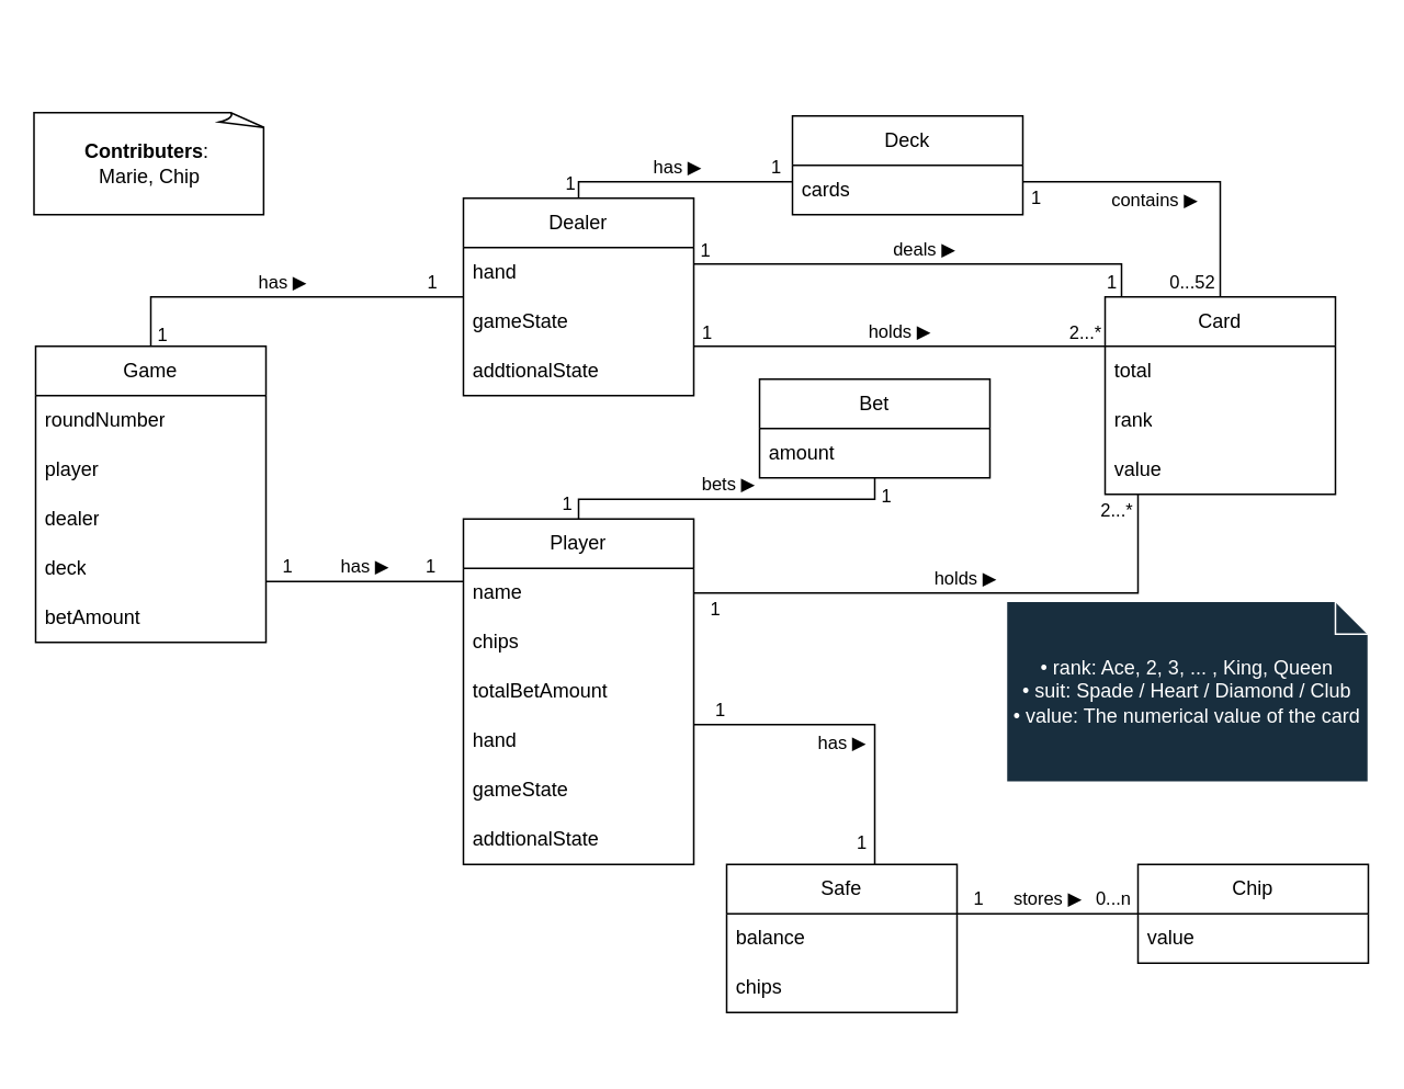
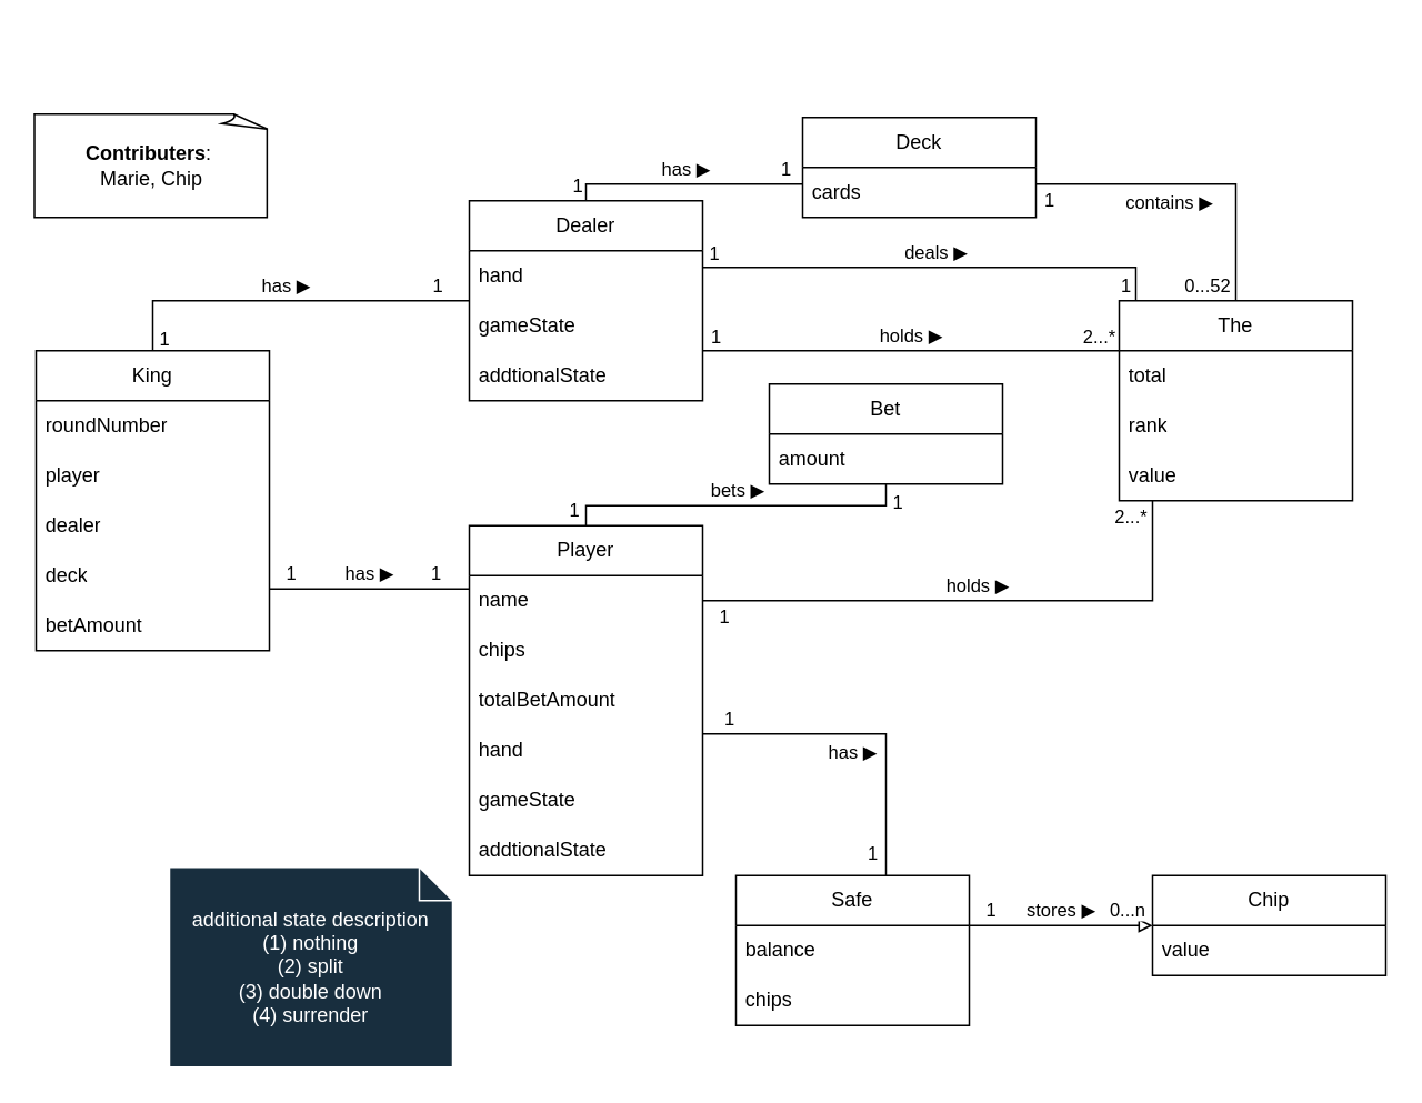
  <mxCell id="0" />
  <mxCell id="1" parent="0" />
- <mxCell id="2" value="Game" style="swimlane;fontStyle=0;childLayout=stackLayout;horizontal=1;startSize=30;horizontalStack=0;resizeParent=1;resizeParentMax=0;resizeLast=0;collapsible=1;marginBottom=0;whiteSpace=wrap;html=1;" parent="1" vertex="1"><mxGeometry x="21" y="210" width="140" height="180" as="geometry" /></mxCell>
+ <mxCell id="2" value="King" style="swimlane;fontStyle=0;childLayout=stackLayout;horizontal=1;startSize=30;horizontalStack=0;resizeParent=1;resizeParentMax=0;resizeLast=0;collapsible=1;marginBottom=0;whiteSpace=wrap;html=1;" parent="1" vertex="1"><mxGeometry x="21" y="210" width="140" height="180" as="geometry" /></mxCell>
  <mxCell id="3" value="roundNumber" style="text;strokeColor=none;fillColor=none;align=left;verticalAlign=middle;spacingLeft=4;spacingRight=4;overflow=hidden;points=[[0,0.5],[1,0.5]];portConstraint=eastwest;rotatable=0;whiteSpace=wrap;html=1;" parent="2" vertex="1"><mxGeometry y="30" width="140" height="30" as="geometry" /></mxCell>
  <mxCell id="4" value="player" style="text;strokeColor=none;fillColor=none;align=left;verticalAlign=middle;spacingLeft=4;spacingRight=4;overflow=hidden;points=[[0,0.5],[1,0.5]];portConstraint=eastwest;rotatable=0;whiteSpace=wrap;html=1;" parent="2" vertex="1"><mxGeometry y="60" width="140" height="30" as="geometry" /></mxCell>
  <mxCell id="5" value="dealer" style="text;strokeColor=none;fillColor=none;align=left;verticalAlign=middle;spacingLeft=4;spacingRight=4;overflow=hidden;points=[[0,0.5],[1,0.5]];portConstraint=eastwest;rotatable=0;whiteSpace=wrap;html=1;" parent="2" vertex="1"><mxGeometry y="90" width="140" height="30" as="geometry" /></mxCell>
  <mxCell id="6" value="deck" style="text;strokeColor=none;fillColor=none;align=left;verticalAlign=middle;spacingLeft=4;spacingRight=4;overflow=hidden;points=[[0,0.5],[1,0.5]];portConstraint=eastwest;rotatable=0;whiteSpace=wrap;html=1;" parent="2" vertex="1"><mxGeometry y="120" width="140" height="30" as="geometry" /></mxCell>
  <mxCell id="7" value="betAmount" style="text;strokeColor=none;fillColor=none;align=left;verticalAlign=middle;spacingLeft=4;spacingRight=4;overflow=hidden;points=[[0,0.5],[1,0.5]];portConstraint=eastwest;rotatable=0;whiteSpace=wrap;html=1;" parent="2" vertex="1"><mxGeometry y="150" width="140" height="30" as="geometry" /></mxCell>
  <mxCell id="8" value="Bet" style="swimlane;fontStyle=0;childLayout=stackLayout;horizontal=1;startSize=30;horizontalStack=0;resizeParent=1;resizeParentMax=0;resizeLast=0;collapsible=1;marginBottom=0;whiteSpace=wrap;html=1;" parent="1" vertex="1"><mxGeometry x="461" y="230" width="140" height="60" as="geometry" /></mxCell>
  <mxCell id="9" value="amount" style="text;strokeColor=none;fillColor=none;align=left;verticalAlign=middle;spacingLeft=4;spacingRight=4;overflow=hidden;points=[[0,0.5],[1,0.5]];portConstraint=eastwest;rotatable=0;whiteSpace=wrap;html=1;" parent="8" vertex="1"><mxGeometry y="30" width="140" height="30" as="geometry" /></mxCell>
  <mxCell id="10" value="Player" style="swimlane;fontStyle=0;childLayout=stackLayout;horizontal=1;startSize=30;horizontalStack=0;resizeParent=1;resizeParentMax=0;resizeLast=0;collapsible=1;marginBottom=0;whiteSpace=wrap;html=1;" parent="1" vertex="1"><mxGeometry x="281" y="315" width="140" height="210" as="geometry" /></mxCell>
  <mxCell id="11" value="name" style="text;strokeColor=none;fillColor=none;align=left;verticalAlign=middle;spacingLeft=4;spacingRight=4;overflow=hidden;points=[[0,0.5],[1,0.5]];portConstraint=eastwest;rotatable=0;whiteSpace=wrap;html=1;" parent="10" vertex="1"><mxGeometry y="30" width="140" height="30" as="geometry" /></mxCell>
  <mxCell id="12" value="chips" style="text;strokeColor=none;fillColor=none;align=left;verticalAlign=middle;spacingLeft=4;spacingRight=4;overflow=hidden;points=[[0,0.5],[1,0.5]];portConstraint=eastwest;rotatable=0;whiteSpace=wrap;html=1;" parent="10" vertex="1"><mxGeometry y="60" width="140" height="30" as="geometry" /></mxCell>
  <mxCell id="13" value="totalBetAmount" style="text;strokeColor=none;fillColor=none;align=left;verticalAlign=middle;spacingLeft=4;spacingRight=4;overflow=hidden;points=[[0,0.5],[1,0.5]];portConstraint=eastwest;rotatable=0;whiteSpace=wrap;html=1;" parent="10" vertex="1"><mxGeometry y="90" width="140" height="30" as="geometry" /></mxCell>
  <mxCell id="14" value="hand" style="text;strokeColor=none;fillColor=none;align=left;verticalAlign=middle;spacingLeft=4;spacingRight=4;overflow=hidden;points=[[0,0.5],[1,0.5]];portConstraint=eastwest;rotatable=0;whiteSpace=wrap;html=1;" parent="10" vertex="1"><mxGeometry y="120" width="140" height="30" as="geometry" /></mxCell>
  <mxCell id="15" value="gameState" style="text;strokeColor=none;fillColor=none;align=left;verticalAlign=middle;spacingLeft=4;spacingRight=4;overflow=hidden;points=[[0,0.5],[1,0.5]];portConstraint=eastwest;rotatable=0;whiteSpace=wrap;html=1;" parent="10" vertex="1"><mxGeometry y="150" width="140" height="30" as="geometry" /></mxCell>
  <mxCell id="16" value="addtionalState" style="text;strokeColor=none;fillColor=none;align=left;verticalAlign=middle;spacingLeft=4;spacingRight=4;overflow=hidden;points=[[0,0.5],[1,0.5]];portConstraint=eastwest;rotatable=0;whiteSpace=wrap;html=1;" parent="10" vertex="1"><mxGeometry y="180" width="140" height="30" as="geometry" /></mxCell>
  <mxCell id="17" value="Dealer" style="swimlane;fontStyle=0;childLayout=stackLayout;horizontal=1;startSize=30;horizontalStack=0;resizeParent=1;resizeParentMax=0;resizeLast=0;collapsible=1;marginBottom=0;whiteSpace=wrap;html=1;" parent="1" vertex="1"><mxGeometry x="281" y="120" width="140" height="120" as="geometry" /></mxCell>
  <mxCell id="18" value="hand" style="text;strokeColor=none;fillColor=none;align=left;verticalAlign=middle;spacingLeft=4;spacingRight=4;overflow=hidden;points=[[0,0.5],[1,0.5]];portConstraint=eastwest;rotatable=0;whiteSpace=wrap;html=1;" parent="17" vertex="1"><mxGeometry y="30" width="140" height="30" as="geometry" /></mxCell>
  <mxCell id="19" value="gameState" style="text;strokeColor=none;fillColor=none;align=left;verticalAlign=middle;spacingLeft=4;spacingRight=4;overflow=hidden;points=[[0,0.5],[1,0.5]];portConstraint=eastwest;rotatable=0;whiteSpace=wrap;html=1;" parent="17" vertex="1"><mxGeometry y="60" width="140" height="30" as="geometry" /></mxCell>
  <mxCell id="20" value="addtionalState" style="text;strokeColor=none;fillColor=none;align=left;verticalAlign=middle;spacingLeft=4;spacingRight=4;overflow=hidden;points=[[0,0.5],[1,0.5]];portConstraint=eastwest;rotatable=0;whiteSpace=wrap;html=1;" parent="17" vertex="1"><mxGeometry y="90" width="140" height="30" as="geometry" /></mxCell>
  <mxCell id="21" value="Safe" style="swimlane;fontStyle=0;childLayout=stackLayout;horizontal=1;startSize=30;horizontalStack=0;resizeParent=1;resizeParentMax=0;resizeLast=0;collapsible=1;marginBottom=0;whiteSpace=wrap;html=1;" parent="1" vertex="1"><mxGeometry x="441" y="525" width="140" height="90" as="geometry" /></mxCell>
  <mxCell id="22" value="balance" style="text;strokeColor=none;fillColor=none;align=left;verticalAlign=middle;spacingLeft=4;spacingRight=4;overflow=hidden;points=[[0,0.5],[1,0.5]];portConstraint=eastwest;rotatable=0;whiteSpace=wrap;html=1;" parent="21" vertex="1"><mxGeometry y="30" width="140" height="30" as="geometry" /></mxCell>
  <mxCell id="23" value="chips" style="text;strokeColor=none;fillColor=none;align=left;verticalAlign=middle;spacingLeft=4;spacingRight=4;overflow=hidden;points=[[0,0.5],[1,0.5]];portConstraint=eastwest;rotatable=0;whiteSpace=wrap;html=1;" parent="21" vertex="1"><mxGeometry y="60" width="140" height="30" as="geometry" /></mxCell>
  <mxCell id="24" value="Chip" style="swimlane;fontStyle=0;childLayout=stackLayout;horizontal=1;startSize=30;horizontalStack=0;resizeParent=1;resizeParentMax=0;resizeLast=0;collapsible=1;marginBottom=0;whiteSpace=wrap;html=1;" parent="1" vertex="1"><mxGeometry x="691" y="525" width="140" height="60" as="geometry" /></mxCell>
  <mxCell id="25" value="value" style="text;strokeColor=none;fillColor=none;align=left;verticalAlign=middle;spacingLeft=4;spacingRight=4;overflow=hidden;points=[[0,0.5],[1,0.5]];portConstraint=eastwest;rotatable=0;whiteSpace=wrap;html=1;" parent="24" vertex="1"><mxGeometry y="30" width="140" height="30" as="geometry" /></mxCell>
- <mxCell id="26" value="Card" style="swimlane;fontStyle=0;childLayout=stackLayout;horizontal=1;startSize=30;horizontalStack=0;resizeParent=1;resizeParentMax=0;resizeLast=0;collapsible=1;marginBottom=0;whiteSpace=wrap;html=1;" parent="1" vertex="1"><mxGeometry x="671" y="180" width="140" height="120" as="geometry" /></mxCell>
+ <mxCell id="26" value="The" style="swimlane;fontStyle=0;childLayout=stackLayout;horizontal=1;startSize=30;horizontalStack=0;resizeParent=1;resizeParentMax=0;resizeLast=0;collapsible=1;marginBottom=0;whiteSpace=wrap;html=1;" parent="1" vertex="1"><mxGeometry x="671" y="180" width="140" height="120" as="geometry" /></mxCell>
  <mxCell id="27" value="total" style="text;strokeColor=none;fillColor=none;align=left;verticalAlign=middle;spacingLeft=4;spacingRight=4;overflow=hidden;points=[[0,0.5],[1,0.5]];portConstraint=eastwest;rotatable=0;whiteSpace=wrap;html=1;" parent="26" vertex="1"><mxGeometry y="30" width="140" height="30" as="geometry" /></mxCell>
  <mxCell id="28" value="rank" style="text;strokeColor=none;fillColor=none;align=left;verticalAlign=middle;spacingLeft=4;spacingRight=4;overflow=hidden;points=[[0,0.5],[1,0.5]];portConstraint=eastwest;rotatable=0;whiteSpace=wrap;html=1;" parent="26" vertex="1"><mxGeometry y="60" width="140" height="30" as="geometry" /></mxCell>
  <mxCell id="29" value="value" style="text;strokeColor=none;fillColor=none;align=left;verticalAlign=middle;spacingLeft=4;spacingRight=4;overflow=hidden;points=[[0,0.5],[1,0.5]];portConstraint=eastwest;rotatable=0;whiteSpace=wrap;html=1;" parent="26" vertex="1"><mxGeometry y="90" width="140" height="30" as="geometry" /></mxCell>
  <mxCell id="30" value="Deck" style="swimlane;fontStyle=0;childLayout=stackLayout;horizontal=1;startSize=30;horizontalStack=0;resizeParent=1;resizeParentMax=0;resizeLast=0;collapsible=1;marginBottom=0;whiteSpace=wrap;html=1;" parent="1" vertex="1"><mxGeometry x="481" y="70" width="140" height="60" as="geometry" /></mxCell>
  <mxCell id="31" value="cards" style="text;strokeColor=none;fillColor=none;align=left;verticalAlign=middle;spacingLeft=4;spacingRight=4;overflow=hidden;points=[[0,0.5],[1,0.5]];portConstraint=eastwest;rotatable=0;whiteSpace=wrap;html=1;" parent="30" vertex="1"><mxGeometry y="30" width="140" height="30" as="geometry" /></mxCell>
- <mxCell id="32" value="stores ▶" style="html=1;verticalAlign=bottom;endArrow=none;edgeStyle=elbowEdgeStyle;elbow=vertical;curved=0;rounded=0;endFill=0;" parent="1" source="21" target="24" edge="1"><mxGeometry width="80" relative="1" as="geometry"><mxPoint x="636" y="432.5" as="sourcePoint" /><mxPoint x="811" y="604.5" as="targetPoint" /></mxGeometry></mxCell>
+ <mxCell id="32" value="stores ▶" style="html=1;verticalAlign=bottom;endArrow=block;edgeStyle=elbowEdgeStyle;elbow=vertical;curved=0;rounded=0;endFill=0;" parent="1" source="21" target="24" edge="1"><mxGeometry width="80" relative="1" as="geometry"><mxPoint x="636" y="432.5" as="sourcePoint" /><mxPoint x="811" y="604.5" as="targetPoint" /></mxGeometry></mxCell>
  <mxCell id="33" value="1" style="edgeLabel;html=1;align=center;verticalAlign=middle;resizable=0;points=[];" parent="32" vertex="1" connectable="0"><mxGeometry x="-0.932" y="2" relative="1" as="geometry"><mxPoint x="8" y="-8" as="offset" /></mxGeometry></mxCell>
  <mxCell id="34" value="0...n" style="edgeLabel;html=1;align=center;verticalAlign=middle;resizable=0;points=[];" parent="32" vertex="1" connectable="0"><mxGeometry x="0.906" relative="1" as="geometry"><mxPoint x="-11" y="-10" as="offset" /></mxGeometry></mxCell>
  <mxCell id="35" value="contains ▶" style="html=1;verticalAlign=bottom;endArrow=none;edgeStyle=elbowEdgeStyle;elbow=vertical;curved=0;rounded=0;endFill=0;" parent="1" source="30" target="26" edge="1"><mxGeometry x="-0.158" y="-20" width="80" relative="1" as="geometry"><mxPoint x="661" y="255" as="sourcePoint" /><mxPoint x="836" y="427" as="targetPoint" /><Array as="points"><mxPoint x="661" y="110" /></Array><mxPoint as="offset" /></mxGeometry></mxCell>
  <mxCell id="36" value="1" style="edgeLabel;html=1;align=center;verticalAlign=middle;resizable=0;points=[];" parent="35" vertex="1" connectable="0"><mxGeometry x="-0.932" y="2" relative="1" as="geometry"><mxPoint x="1" y="11" as="offset" /></mxGeometry></mxCell>
  <mxCell id="37" value="0...52" style="edgeLabel;html=1;align=center;verticalAlign=middle;resizable=0;points=[];" parent="35" vertex="1" connectable="0"><mxGeometry x="0.906" relative="1" as="geometry"><mxPoint x="-18" y="-1" as="offset" /></mxGeometry></mxCell>
- <mxCell id="38" value="&lt;div&gt;• rank: Ace, 2, 3, ... , King, Queen&lt;/div&gt;&lt;div&gt;•&lt;span style=&quot;&quot;&gt; &lt;/span&gt;suit: Spade / Heart / Diamond / Club&lt;/div&gt;&lt;div&gt;•&lt;span style=&quot;&quot;&gt; &lt;/span&gt;value: The numerical value of the card&lt;/div&gt;" style="shape=note;size=20;whiteSpace=wrap;html=1;labelBackgroundColor=none;fillColor=#182E3E;strokeColor=#FFFFFF;fontColor=#FFFFFF;" parent="1" vertex="1"><mxGeometry x="611" y="365" width="220" height="110" as="geometry" /></mxCell>
  <mxCell id="39" value="has ▶" style="html=1;verticalAlign=bottom;endArrow=none;edgeStyle=elbowEdgeStyle;elbow=vertical;curved=0;rounded=0;endFill=0;" parent="1" source="2" target="10" edge="1"><mxGeometry width="80" relative="1" as="geometry"><mxPoint x="171" y="345.31" as="sourcePoint" /><mxPoint x="291" y="345.31" as="targetPoint" /></mxGeometry></mxCell>
  <mxCell id="40" value="1" style="edgeLabel;html=1;align=center;verticalAlign=middle;resizable=0;points=[];" parent="39" vertex="1" connectable="0"><mxGeometry x="-0.932" y="2" relative="1" as="geometry"><mxPoint x="8" y="-8" as="offset" /></mxGeometry></mxCell>
  <mxCell id="41" value="1" style="edgeLabel;html=1;align=center;verticalAlign=middle;resizable=0;points=[];" parent="39" vertex="1" connectable="0"><mxGeometry x="0.906" relative="1" as="geometry"><mxPoint x="-15" y="-10" as="offset" /></mxGeometry></mxCell>
  <mxCell id="42" value="has ▶" style="html=1;verticalAlign=bottom;endArrow=none;edgeStyle=elbowEdgeStyle;elbow=vertical;curved=0;rounded=0;endFill=0;" parent="1" source="2" target="17" edge="1"><mxGeometry width="80" relative="1" as="geometry"><mxPoint x="141" y="449.67" as="sourcePoint" /><mxPoint x="261" y="449.67" as="targetPoint" /><Array as="points"><mxPoint x="231" y="180" /><mxPoint x="141" y="500" /></Array></mxGeometry></mxCell>
  <mxCell id="43" value="1" style="edgeLabel;html=1;align=center;verticalAlign=middle;resizable=0;points=[];" parent="42" vertex="1" connectable="0"><mxGeometry x="-0.932" y="2" relative="1" as="geometry"><mxPoint x="8" y="-1" as="offset" /></mxGeometry></mxCell>
  <mxCell id="44" value="1" style="edgeLabel;html=1;align=center;verticalAlign=middle;resizable=0;points=[];" parent="42" vertex="1" connectable="0"><mxGeometry x="0.906" relative="1" as="geometry"><mxPoint x="-10" y="-10" as="offset" /></mxGeometry></mxCell>
  <mxCell id="45" value="bets ▶" style="html=1;verticalAlign=bottom;endArrow=none;edgeStyle=elbowEdgeStyle;elbow=vertical;curved=0;rounded=0;endFill=0;" parent="1" source="10" target="8" edge="1"><mxGeometry width="80" relative="1" as="geometry"><mxPoint x="361" y="200" as="sourcePoint" /><mxPoint x="536" y="372" as="targetPoint" /></mxGeometry></mxCell>
  <mxCell id="46" value="1" style="edgeLabel;html=1;align=center;verticalAlign=middle;resizable=0;points=[];" parent="45" vertex="1" connectable="0"><mxGeometry x="-0.932" y="2" relative="1" as="geometry"><mxPoint x="-6" y="-3" as="offset" /></mxGeometry></mxCell>
  <mxCell id="47" value="1" style="edgeLabel;html=1;align=center;verticalAlign=middle;resizable=0;points=[];" parent="45" vertex="1" connectable="0"><mxGeometry x="0.906" relative="1" as="geometry"><mxPoint x="6" as="offset" /></mxGeometry></mxCell>
  <mxCell id="48" value="has ▶" style="html=1;verticalAlign=bottom;endArrow=none;edgeStyle=elbowEdgeStyle;elbow=vertical;curved=0;rounded=0;endFill=0;" parent="1" source="10" target="21" edge="1"><mxGeometry x="0.333" y="-20" width="80" relative="1" as="geometry"><mxPoint x="431" y="440" as="sourcePoint" /><mxPoint x="731" y="440" as="targetPoint" /><Array as="points"><mxPoint x="531" y="440" /><mxPoint x="511" y="460" /><mxPoint x="521" y="440" /></Array><mxPoint as="offset" /></mxGeometry></mxCell>
  <mxCell id="49" value="1" style="edgeLabel;html=1;align=center;verticalAlign=middle;resizable=0;points=[];" parent="48" vertex="1" connectable="0"><mxGeometry x="-0.932" y="2" relative="1" as="geometry"><mxPoint x="8" y="-8" as="offset" /></mxGeometry></mxCell>
  <mxCell id="50" value="1" style="edgeLabel;html=1;align=center;verticalAlign=middle;resizable=0;points=[];" parent="48" vertex="1" connectable="0"><mxGeometry x="0.906" relative="1" as="geometry"><mxPoint x="-9" y="-5" as="offset" /></mxGeometry></mxCell>
  <mxCell id="51" value="deals ▶" style="html=1;verticalAlign=bottom;endArrow=none;edgeStyle=elbowEdgeStyle;elbow=vertical;curved=0;rounded=0;endFill=0;" parent="1" source="17" target="26" edge="1"><mxGeometry width="80" relative="1" as="geometry"><mxPoint x="431" y="170" as="sourcePoint" /><mxPoint x="601" y="170" as="targetPoint" /><Array as="points"><mxPoint x="681" y="160" /><mxPoint x="591" y="160" /><mxPoint x="541" y="190" /></Array></mxGeometry></mxCell>
  <mxCell id="52" value="1" style="edgeLabel;html=1;align=center;verticalAlign=middle;resizable=0;points=[];" parent="51" vertex="1" connectable="0"><mxGeometry x="-0.932" y="2" relative="1" as="geometry"><mxPoint x="-4" y="-7" as="offset" /></mxGeometry></mxCell>
  <mxCell id="53" value="1" style="edgeLabel;html=1;align=center;verticalAlign=middle;resizable=0;points=[];" parent="51" vertex="1" connectable="0"><mxGeometry x="0.906" relative="1" as="geometry"><mxPoint x="-7" y="3" as="offset" /></mxGeometry></mxCell>
  <mxCell id="54" value="has ▶" style="html=1;verticalAlign=bottom;endArrow=none;edgeStyle=elbowEdgeStyle;elbow=vertical;curved=0;rounded=0;endFill=0;" parent="1" source="17" target="30" edge="1"><mxGeometry width="80" relative="1" as="geometry"><mxPoint x="391" y="50" as="sourcePoint" /><mxPoint x="581" y="20" as="targetPoint" /><Array as="points"><mxPoint x="451" y="110" /><mxPoint x="531" y="20" /><mxPoint x="441" y="340" /></Array></mxGeometry></mxCell>
  <mxCell id="55" value="1" style="edgeLabel;html=1;align=center;verticalAlign=middle;resizable=0;points=[];" parent="54" vertex="1" connectable="0"><mxGeometry x="-0.932" y="2" relative="1" as="geometry"><mxPoint x="-4" y="-5" as="offset" /></mxGeometry></mxCell>
  <mxCell id="56" value="1" style="edgeLabel;html=1;align=center;verticalAlign=middle;resizable=0;points=[];" parent="54" vertex="1" connectable="0"><mxGeometry x="0.906" relative="1" as="geometry"><mxPoint x="-4" y="-10" as="offset" /></mxGeometry></mxCell>
  <mxCell id="57" value="holds ▶" style="html=1;verticalAlign=bottom;endArrow=none;edgeStyle=elbowEdgeStyle;elbow=vertical;curved=0;rounded=0;endFill=0;" parent="1" source="10" target="26" edge="1"><mxGeometry width="80" relative="1" as="geometry"><mxPoint x="426" y="340" as="sourcePoint" /><mxPoint x="676" y="340" as="targetPoint" /><Array as="points"><mxPoint x="691" y="360" /><mxPoint x="521" y="350" /><mxPoint x="701" y="320" /><mxPoint x="631" y="330" /><mxPoint x="681" y="340" /></Array></mxGeometry></mxCell>
  <mxCell id="58" value="1" style="edgeLabel;html=1;align=center;verticalAlign=middle;resizable=0;points=[];" parent="57" vertex="1" connectable="0"><mxGeometry x="-0.932" y="2" relative="1" as="geometry"><mxPoint x="1" y="11" as="offset" /></mxGeometry></mxCell>
  <mxCell id="59" value="2...*" style="edgeLabel;html=1;align=center;verticalAlign=middle;resizable=0;points=[];" parent="57" vertex="1" connectable="0"><mxGeometry x="0.906" relative="1" as="geometry"><mxPoint x="-14" y="-7" as="offset" /></mxGeometry></mxCell>
  <mxCell id="60" value="holds ▶" style="html=1;verticalAlign=bottom;endArrow=none;edgeStyle=elbowEdgeStyle;elbow=vertical;curved=0;rounded=0;endFill=0;" parent="1" source="17" target="26" edge="1"><mxGeometry width="80" relative="1" as="geometry"><mxPoint x="431" y="370" as="sourcePoint" /><mxPoint x="701" y="310" as="targetPoint" /><Array as="points"><mxPoint x="581" y="210" /><mxPoint x="561" y="190" /><mxPoint x="701" y="370" /><mxPoint x="531" y="360" /><mxPoint x="711" y="330" /><mxPoint x="641" y="340" /><mxPoint x="691" y="350" /></Array></mxGeometry></mxCell>
  <mxCell id="61" value="1" style="edgeLabel;html=1;align=center;verticalAlign=middle;resizable=0;points=[];" parent="60" vertex="1" connectable="0"><mxGeometry x="-0.932" y="2" relative="1" as="geometry"><mxPoint x="-1" y="-7" as="offset" /></mxGeometry></mxCell>
  <mxCell id="62" value="2...*" style="edgeLabel;html=1;align=center;verticalAlign=middle;resizable=0;points=[];" parent="60" vertex="1" connectable="0"><mxGeometry x="0.906" relative="1" as="geometry"><mxPoint x="-1" y="-9" as="offset" /></mxGeometry></mxCell>
+ <mxCell id="63" value="&lt;div&gt;additional state description&lt;/div&gt;&lt;div&gt;(1) nothing&lt;/div&gt;&lt;div&gt;(2) split&lt;/div&gt;&lt;div&gt;(3) double down&lt;/div&gt;&lt;div&gt;(4) surrender&lt;/div&gt;" style="shape=note;size=20;whiteSpace=wrap;html=1;labelBackgroundColor=none;fillColor=#182E3E;strokeColor=#FFFFFF;fontColor=#FFFFFF;align=center;" parent="1" vertex="1"><mxGeometry x="101" y="520" width="170" height="120" as="geometry" /></mxCell>
  <mxCell id="64" value="&lt;div&gt;&lt;b&gt;Contributers&lt;/b&gt;:&amp;nbsp;&lt;/div&gt;Marie, Chip" style="whiteSpace=wrap;html=1;shape=mxgraph.basic.document" parent="1" vertex="1"><mxGeometry x="20" y="68" width="141" height="62" as="geometry" /></mxCell>
